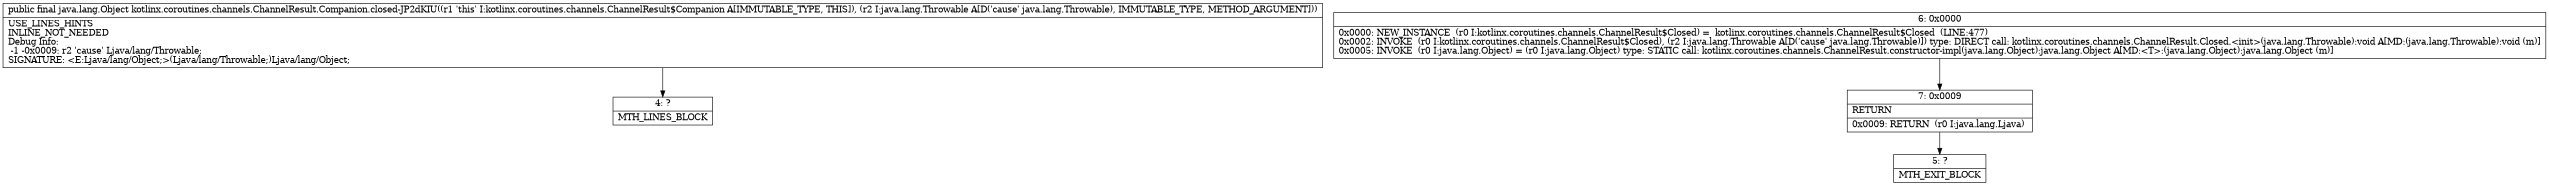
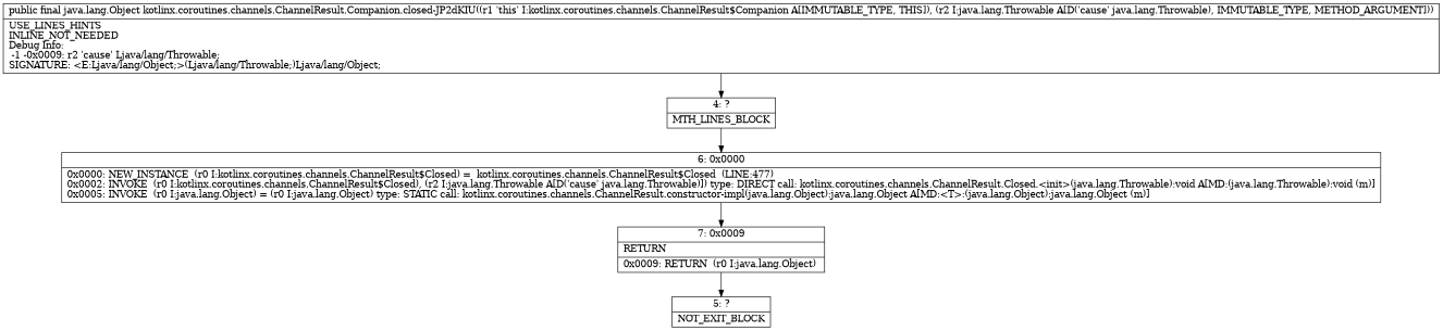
  digraph {
    node [shape=record]
    n1 [label="{4\:\ ?|MTH_LINES_BLOCK\l}"]
    n2 [label="{6\:\ 0x0000|0x0000: NEW_INSTANCE  (r0 I:kotlinx.coroutines.channels.ChannelResult$Closed) =  kotlinx.coroutines.channels.ChannelResult$Closed  (LINE:477)\l0x0002: INVOKE  (r0 I:kotlinx.coroutines.channels.ChannelResult$Closed), (r2 I:java.lang.Throwable A[D('cause' java.lang.Throwable)]) type: DIRECT call: kotlinx.coroutines.channels.ChannelResult.Closed.\<init\>(java.lang.Throwable):void A[MD:(java.lang.Throwable):void (m)]\l0x0005: INVOKE  (r0 I:java.lang.Object) = (r0 I:java.lang.Object) type: STATIC call: kotlinx.coroutines.channels.ChannelResult.constructor\-impl(java.lang.Object):java.lang.Object A[MD:\<T\>:(java.lang.Object):java.lang.Object (m)]\l}"]
-   n3 [label="{7\:\ 0x0009|RETURN\l|0x0009: RETURN  (r0 I:java.lang.Ljava) \l}"]
-   n4 [label="{5\:\ ?|MTH_EXIT_BLOCK\l}"]
+   n3 [label="{7\:\ 0x0009|RETURN\l|0x0009: RETURN  (r0 I:java.lang.Object) \l}"]
+   n4 [label="{5\:\ ?|NOT_EXIT_BLOCK\l}"]
    n5 [label="{public final java.lang.Object kotlinx.coroutines.channels.ChannelResult.Companion.closed\-JP2dKIU((r1 'this' I:kotlinx.coroutines.channels.ChannelResult$Companion A[IMMUTABLE_TYPE, THIS]), (r2 I:java.lang.Throwable A[D('cause' java.lang.Throwable), IMMUTABLE_TYPE, METHOD_ARGUMENT]))  | USE_LINES_HINTS\lINLINE_NOT_NEEDED\lDebug Info:\l  \-1 \-0x0009: r2 'cause' Ljava\/lang\/Throwable;\lSIGNATURE: \<E:Ljava\/lang\/Object;\>(Ljava\/lang\/Throwable;)Ljava\/lang\/Object;\l}"]
+   n1 -> n2
    n2 -> n3
    n3 -> n4
    n5 -> n1
  }
